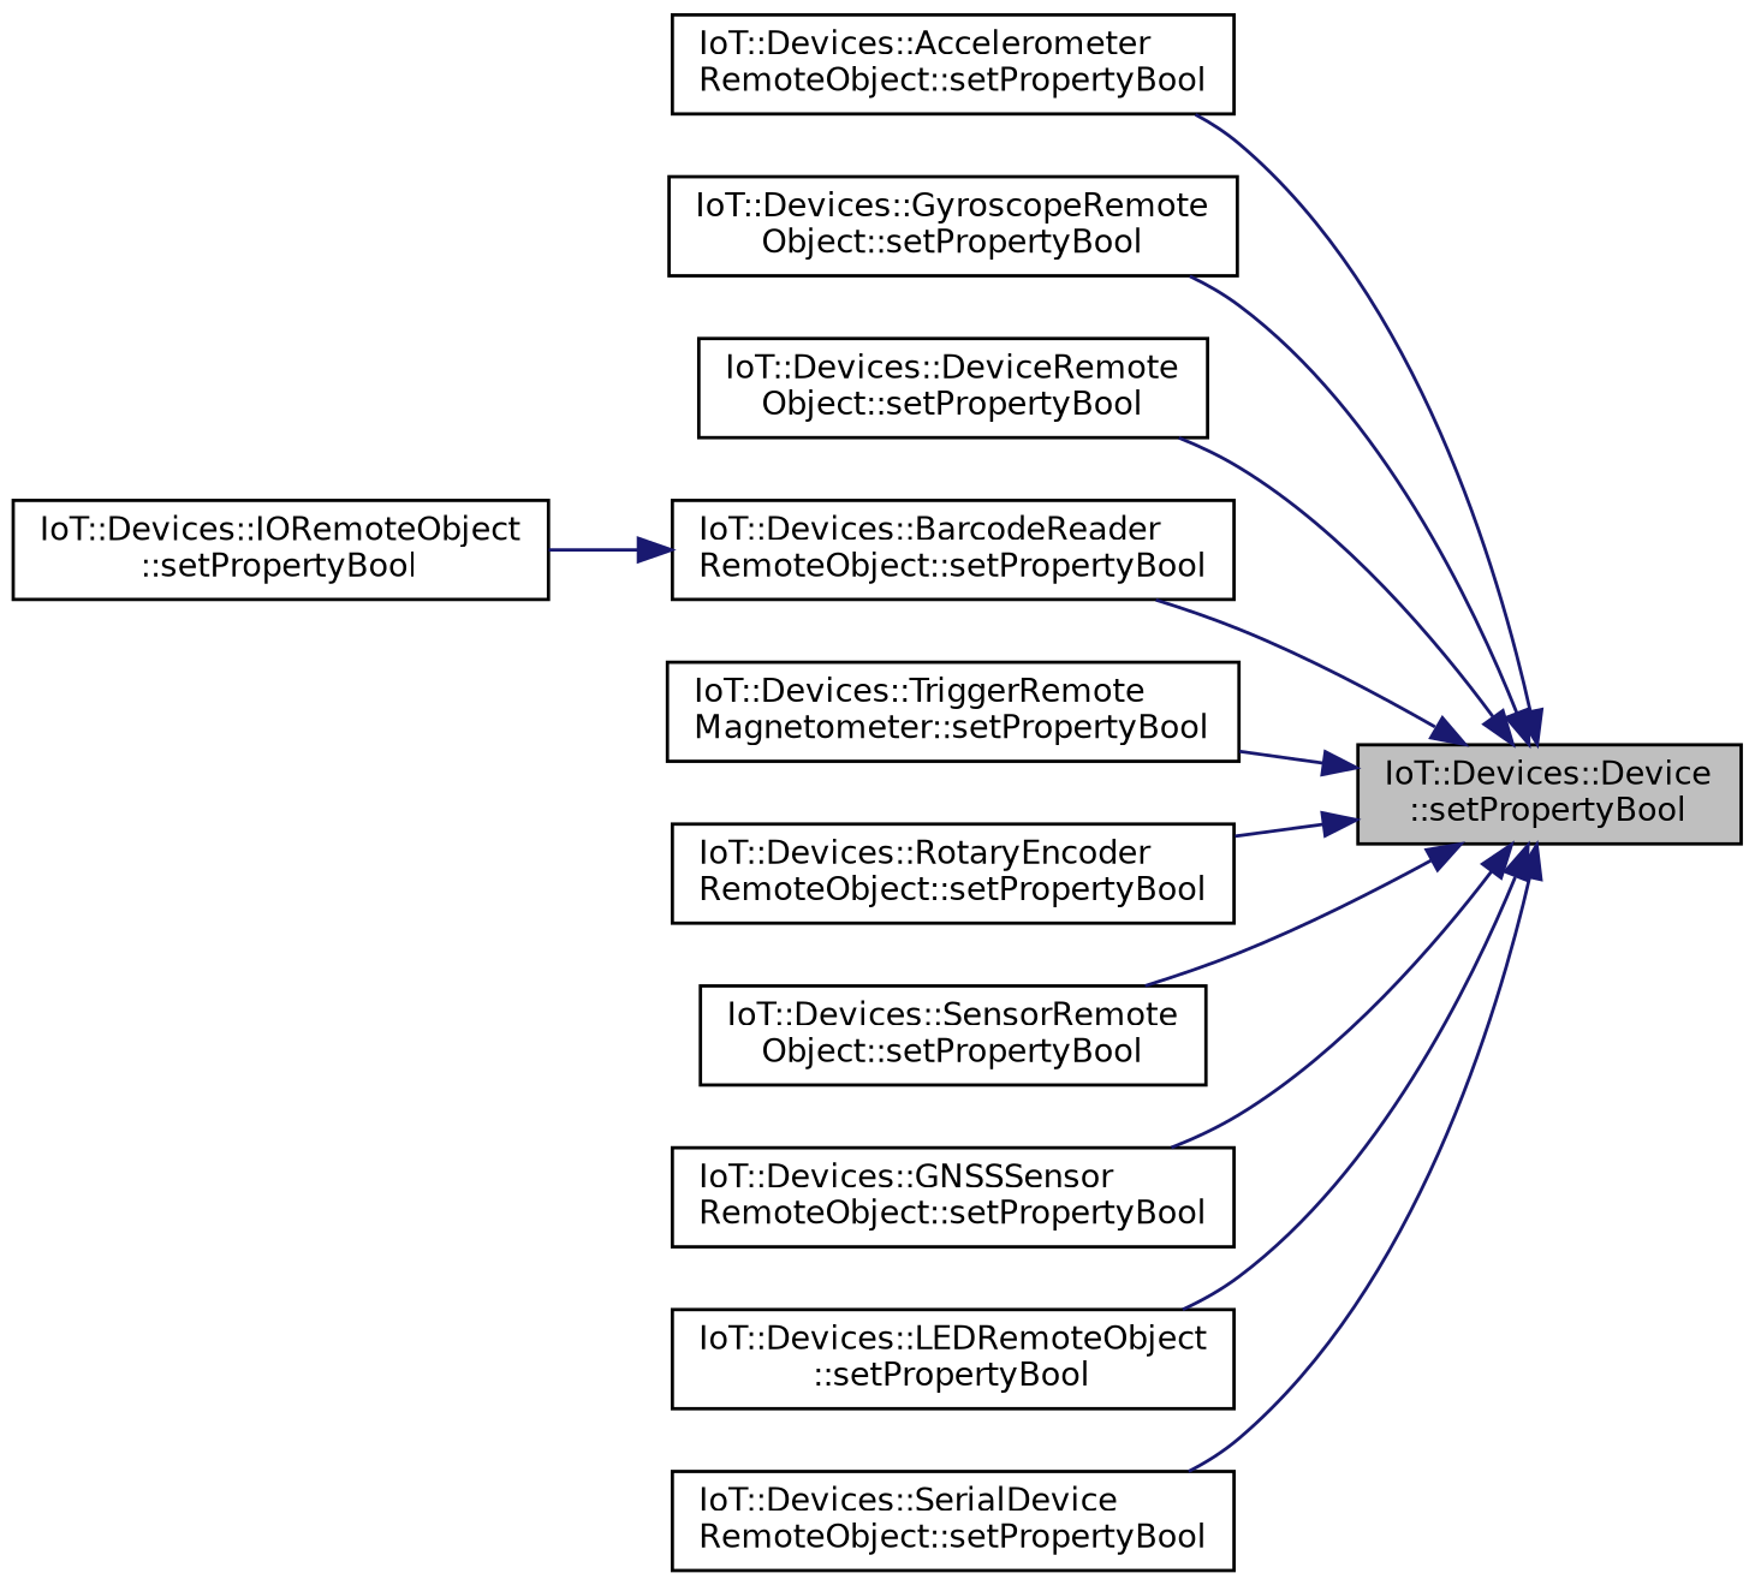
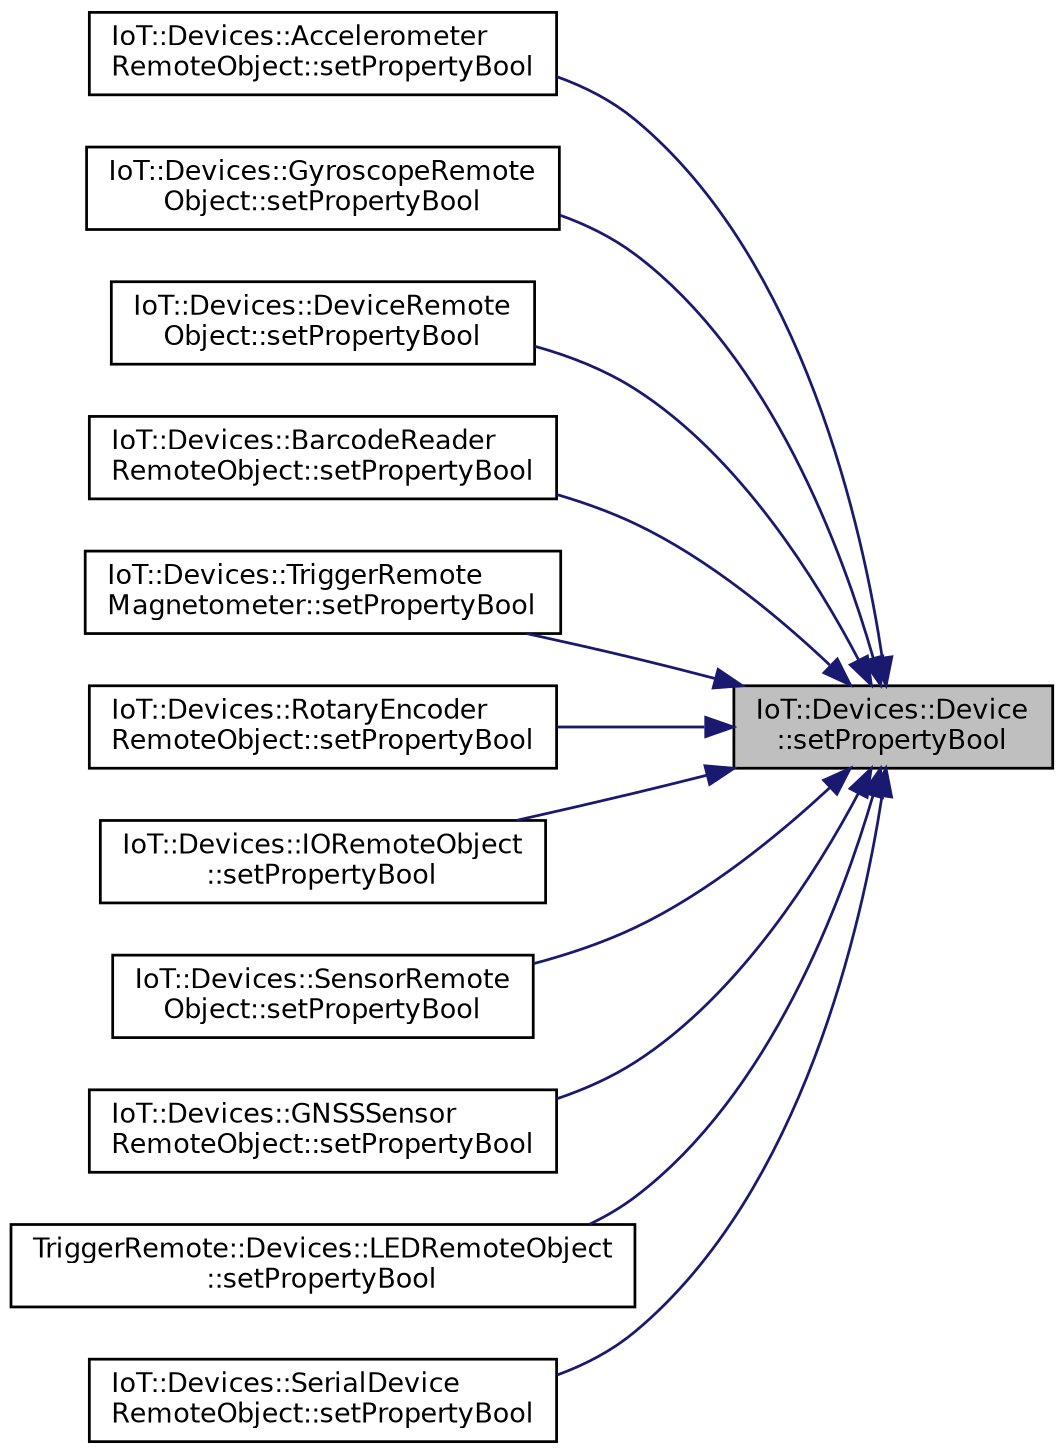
  digraph {
    rankdir=RL
    node [color=black fillcolor=white fontname=Helvetica fontsize=10 shape=record style=filled]
    edge [color=midnightblue dir=back fontname=Helvetica fontsize=10 labelfontname=Helvetica labelfontsize=10 style=solid]
    n1 [fillcolor=grey75 fontcolor=black height=0.2 label="IoT::Devices::Device\l::setPropertyBool" width=0.4]
    n2 [height=0.2 label="IoT::Devices::Accelerometer\lRemoteObject::setPropertyBool" width=0.4]
    n3 [height=0.2 label="IoT::Devices::GyroscopeRemote\lObject::setPropertyBool" width=0.4]
    n4 [height=0.2 label="IoT::Devices::DeviceRemote\lObject::setPropertyBool" width=0.4]
    n5 [height=0.2 label="IoT::Devices::BarcodeReader\lRemoteObject::setPropertyBool" width=0.4]
    n6 [height=0.2 label="IoT::Devices::TriggerRemote\lMagnetometer::setPropertyBool" width=0.4]
    n7 [height=0.2 label="IoT::Devices::RotaryEncoder\lRemoteObject::setPropertyBool" width=0.4]
    n8 [height=0.2 label="IoT::Devices::IORemoteObject\l::setPropertyBool" width=0.4]
    n9 [height=0.2 label="IoT::Devices::SensorRemote\lObject::setPropertyBool" width=0.4]
    n10 [height=0.2 label="IoT::Devices::GNSSSensor\lRemoteObject::setPropertyBool" width=0.4]
-   n11 [height=0.2 label="IoT::Devices::LEDRemoteObject\l::setPropertyBool" width=0.4]
+   n11 [height=0.2 label="TriggerRemote::Devices::LEDRemoteObject\l::setPropertyBool" width=0.4]
    n12 [height=0.2 label="IoT::Devices::SerialDevice\lRemoteObject::setPropertyBool" width=0.4]
    n1 -> n2
    n1 -> n3
    n1 -> n4
    n1 -> n5
    n1 -> n6
    n1 -> n7
-   n5 -> n8
+   n1 -> n8
    n1 -> n9
    n1 -> n10
    n1 -> n11
    n1 -> n12
  }
